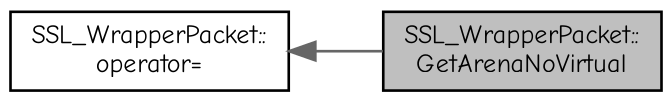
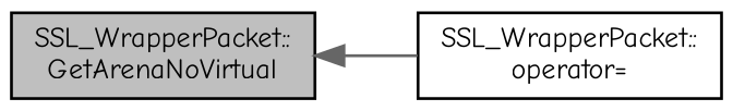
  digraph {
    rankdir=LR
    fontname="Comic Neue"
    node [color=black fontname="Comic Neue" fontsize=10 shape=record style=filled]
    n1 [fillcolor=grey75 fontcolor=black height=0.2 label="SSL_WrapperPacket::\lGetArenaNoVirtual" width=0.4]
    n2 [fillcolor=white height=0.2 label="SSL_WrapperPacket::\loperator=" width=0.4]
-   n2 -> n1 [color=gray40 dir=back fontname="Comic Neue" fontsize=10 labelfontname=Helvetica labelfontsize=10 style=solid]
+   n1 -> n2 [color=gray40 dir=back fontname="Comic Neue" fontsize=10 labelfontname=Helvetica labelfontsize=10 style=solid]
  }
